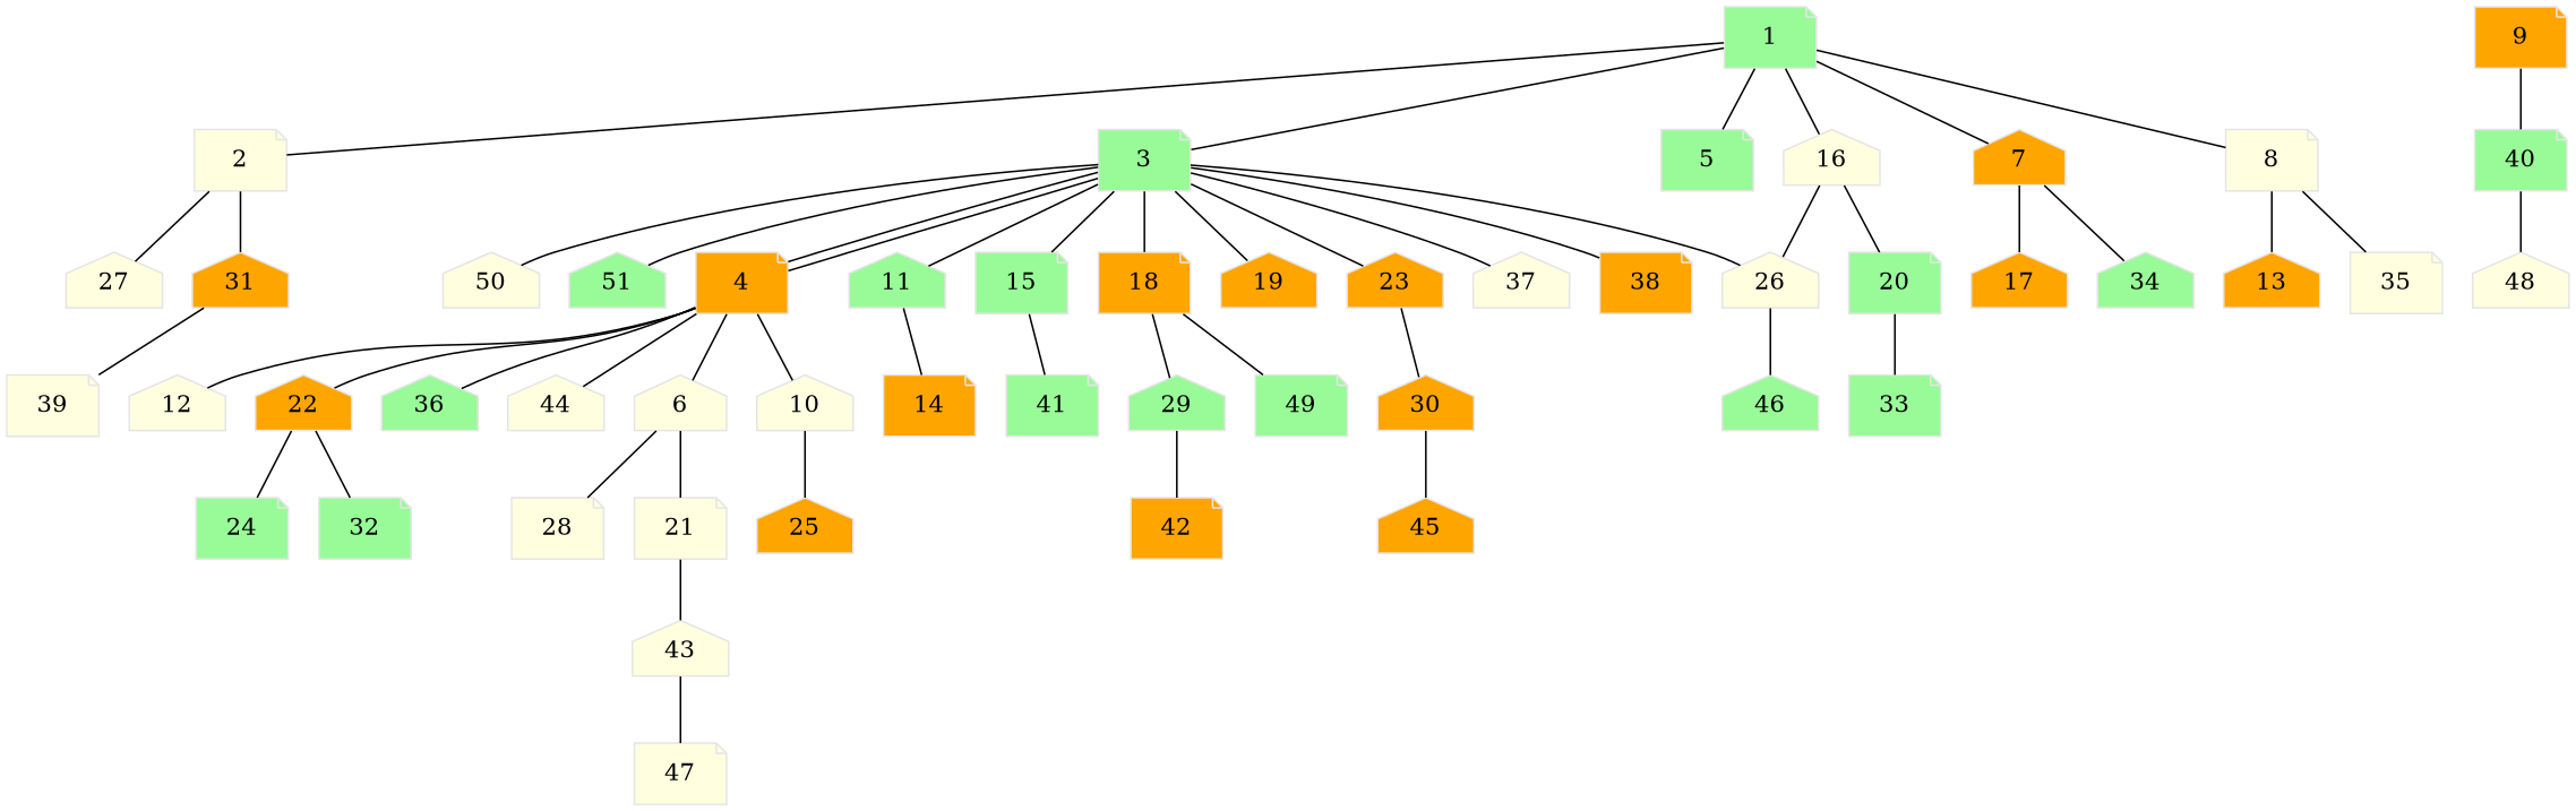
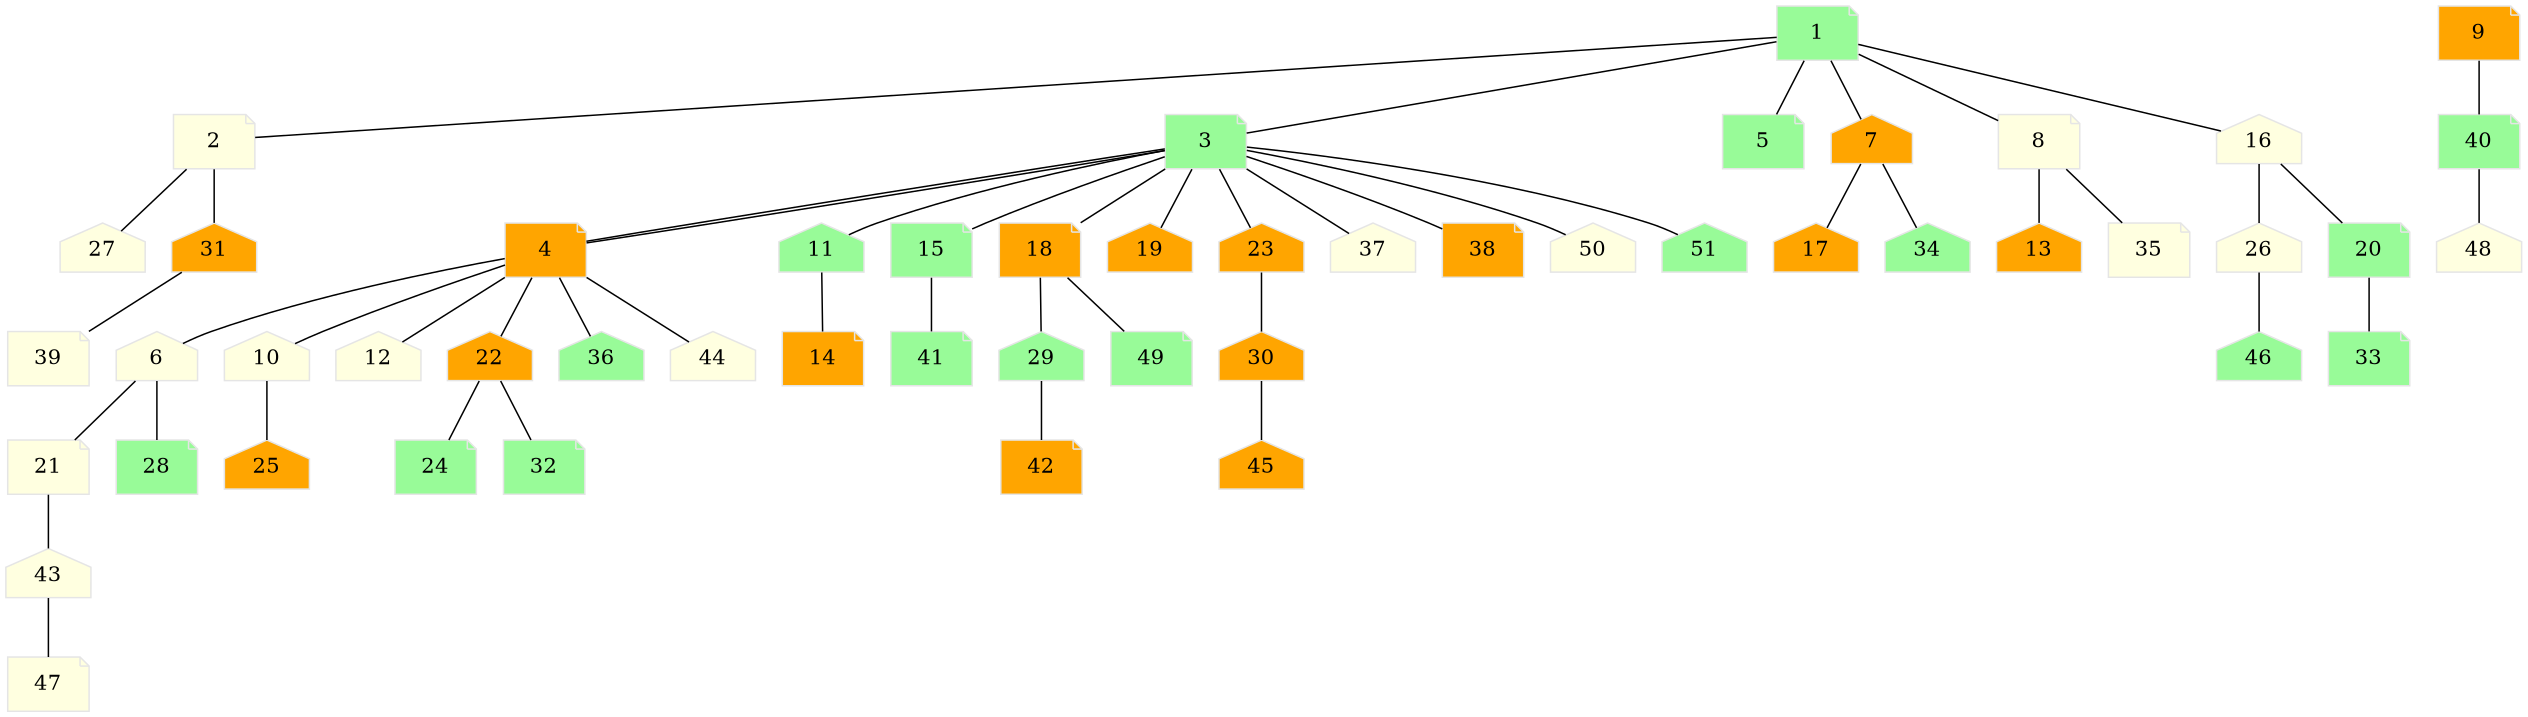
  graph {
    node [color=gray90 fillcolor=lightyellow shape=house style=filled]
    1 [fillcolor=palegreen shape=note]
    2 [shape=note]
    3 [fillcolor=palegreen shape=note]
    5 [fillcolor=palegreen shape=note]
    7 [fillcolor=orange]
    8 [shape=note]
    16
    27
    31 [fillcolor=orange]
    4 [fillcolor=orange shape=note]
    11 [fillcolor=palegreen]
    15 [fillcolor=palegreen shape=note]
    18 [fillcolor=orange shape=note]
    19 [fillcolor=orange]
    23 [fillcolor=orange]
    26
    37
    38 [fillcolor=orange shape=note]
    50
    51 [fillcolor=palegreen]
    17 [fillcolor=orange]
    34 [fillcolor=palegreen]
    13 [fillcolor=orange]
    35 [shape=note]
    20 [fillcolor=palegreen shape=note]
    39 [shape=note]
    6
    10
    12
    22 [fillcolor=orange]
    36 [fillcolor=palegreen]
    44
    9 [fillcolor=orange shape=note]
    40 [fillcolor=palegreen shape=note]
    14 [fillcolor=orange shape=note]
    41 [fillcolor=palegreen shape=note]
    29 [fillcolor=palegreen]
    49 [fillcolor=palegreen shape=note]
    30 [fillcolor=orange]
    46 [fillcolor=palegreen]
    21 [shape=note]
-   28 [shape=note]
+   28 [fillcolor=palegreen shape=note]
    25 [fillcolor=orange]
    24 [fillcolor=palegreen shape=note]
    32 [fillcolor=palegreen shape=note]
    43
    48
    33 [fillcolor=palegreen shape=note]
    42 [fillcolor=orange shape=note]
    47 [shape=note]
    45 [fillcolor=orange]
    1 -- 2
    1 -- 3
    1 -- 5
    1 -- 7
    1 -- 8
    1 -- 16
    2 -- 27
    2 -- 31
    3 -- 4
    3 -- 4
    3 -- 11
    3 -- 15
    3 -- 18
    3 -- 19
    3 -- 23
-   3 -- 26
    3 -- 37
    3 -- 38
    3 -- 50
    3 -- 51
    7 -- 17
    7 -- 34
    8 -- 13
    8 -- 35
    16 -- 26
    16 -- 20
    31 -- 39
    4 -- 6
    4 -- 10
    4 -- 12
    4 -- 22
    4 -- 36
    4 -- 44
    11 -- 14
    15 -- 41
    18 -- 29
    18 -- 49
    23 -- 30
    26 -- 46
    20 -- 33
    6 -- 21
    6 -- 28
    10 -- 25
    22 -- 24
    22 -- 32
    9 -- 40
    40 -- 48
    29 -- 42
    30 -- 45
    21 -- 43
    43 -- 47
  }
